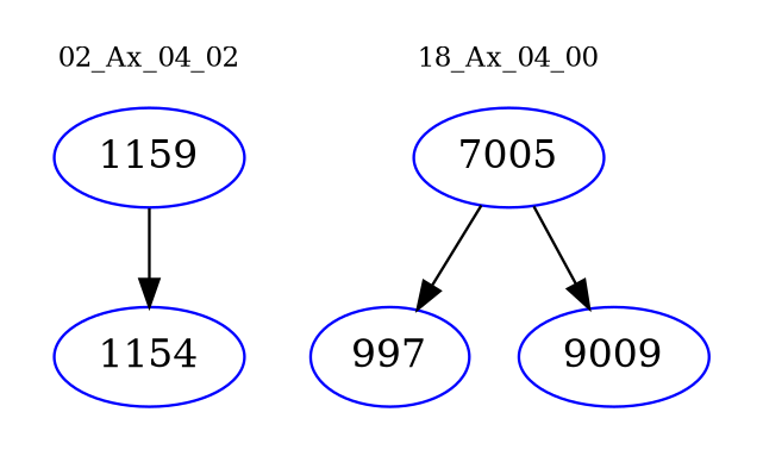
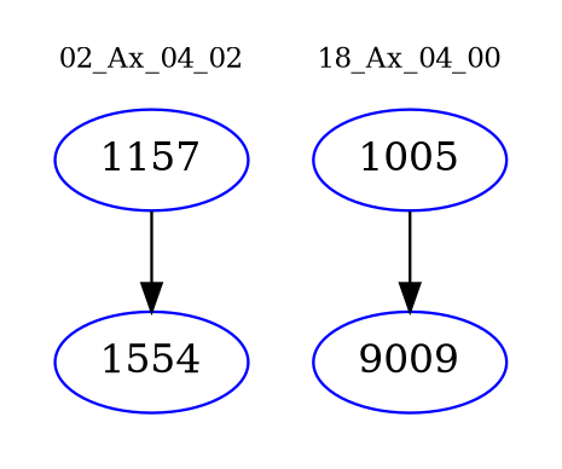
  digraph {
    node [color=blue]
    edge [color=black]
-   n1 [label=1159]
-   n2 [label=1154]
-   n3 [label=7005]
-   n4 [label=997]
+   n1 [label=1157]
+   n2 [label=1554]
+   n3 [label=1005]
    n5 [label=9009]
    subgraph cluster_1 {
      color=white
      fontsize=10
      label="02_Ax_04_02"
      n1
      n2
    }
    subgraph cluster_2 {
      color=white
      fontsize=10
      label="18_Ax_04_00"
      n3
-     n4
      n5
    }
    n1 -> n2
-   n3 -> n4
    n3 -> n5
  }
